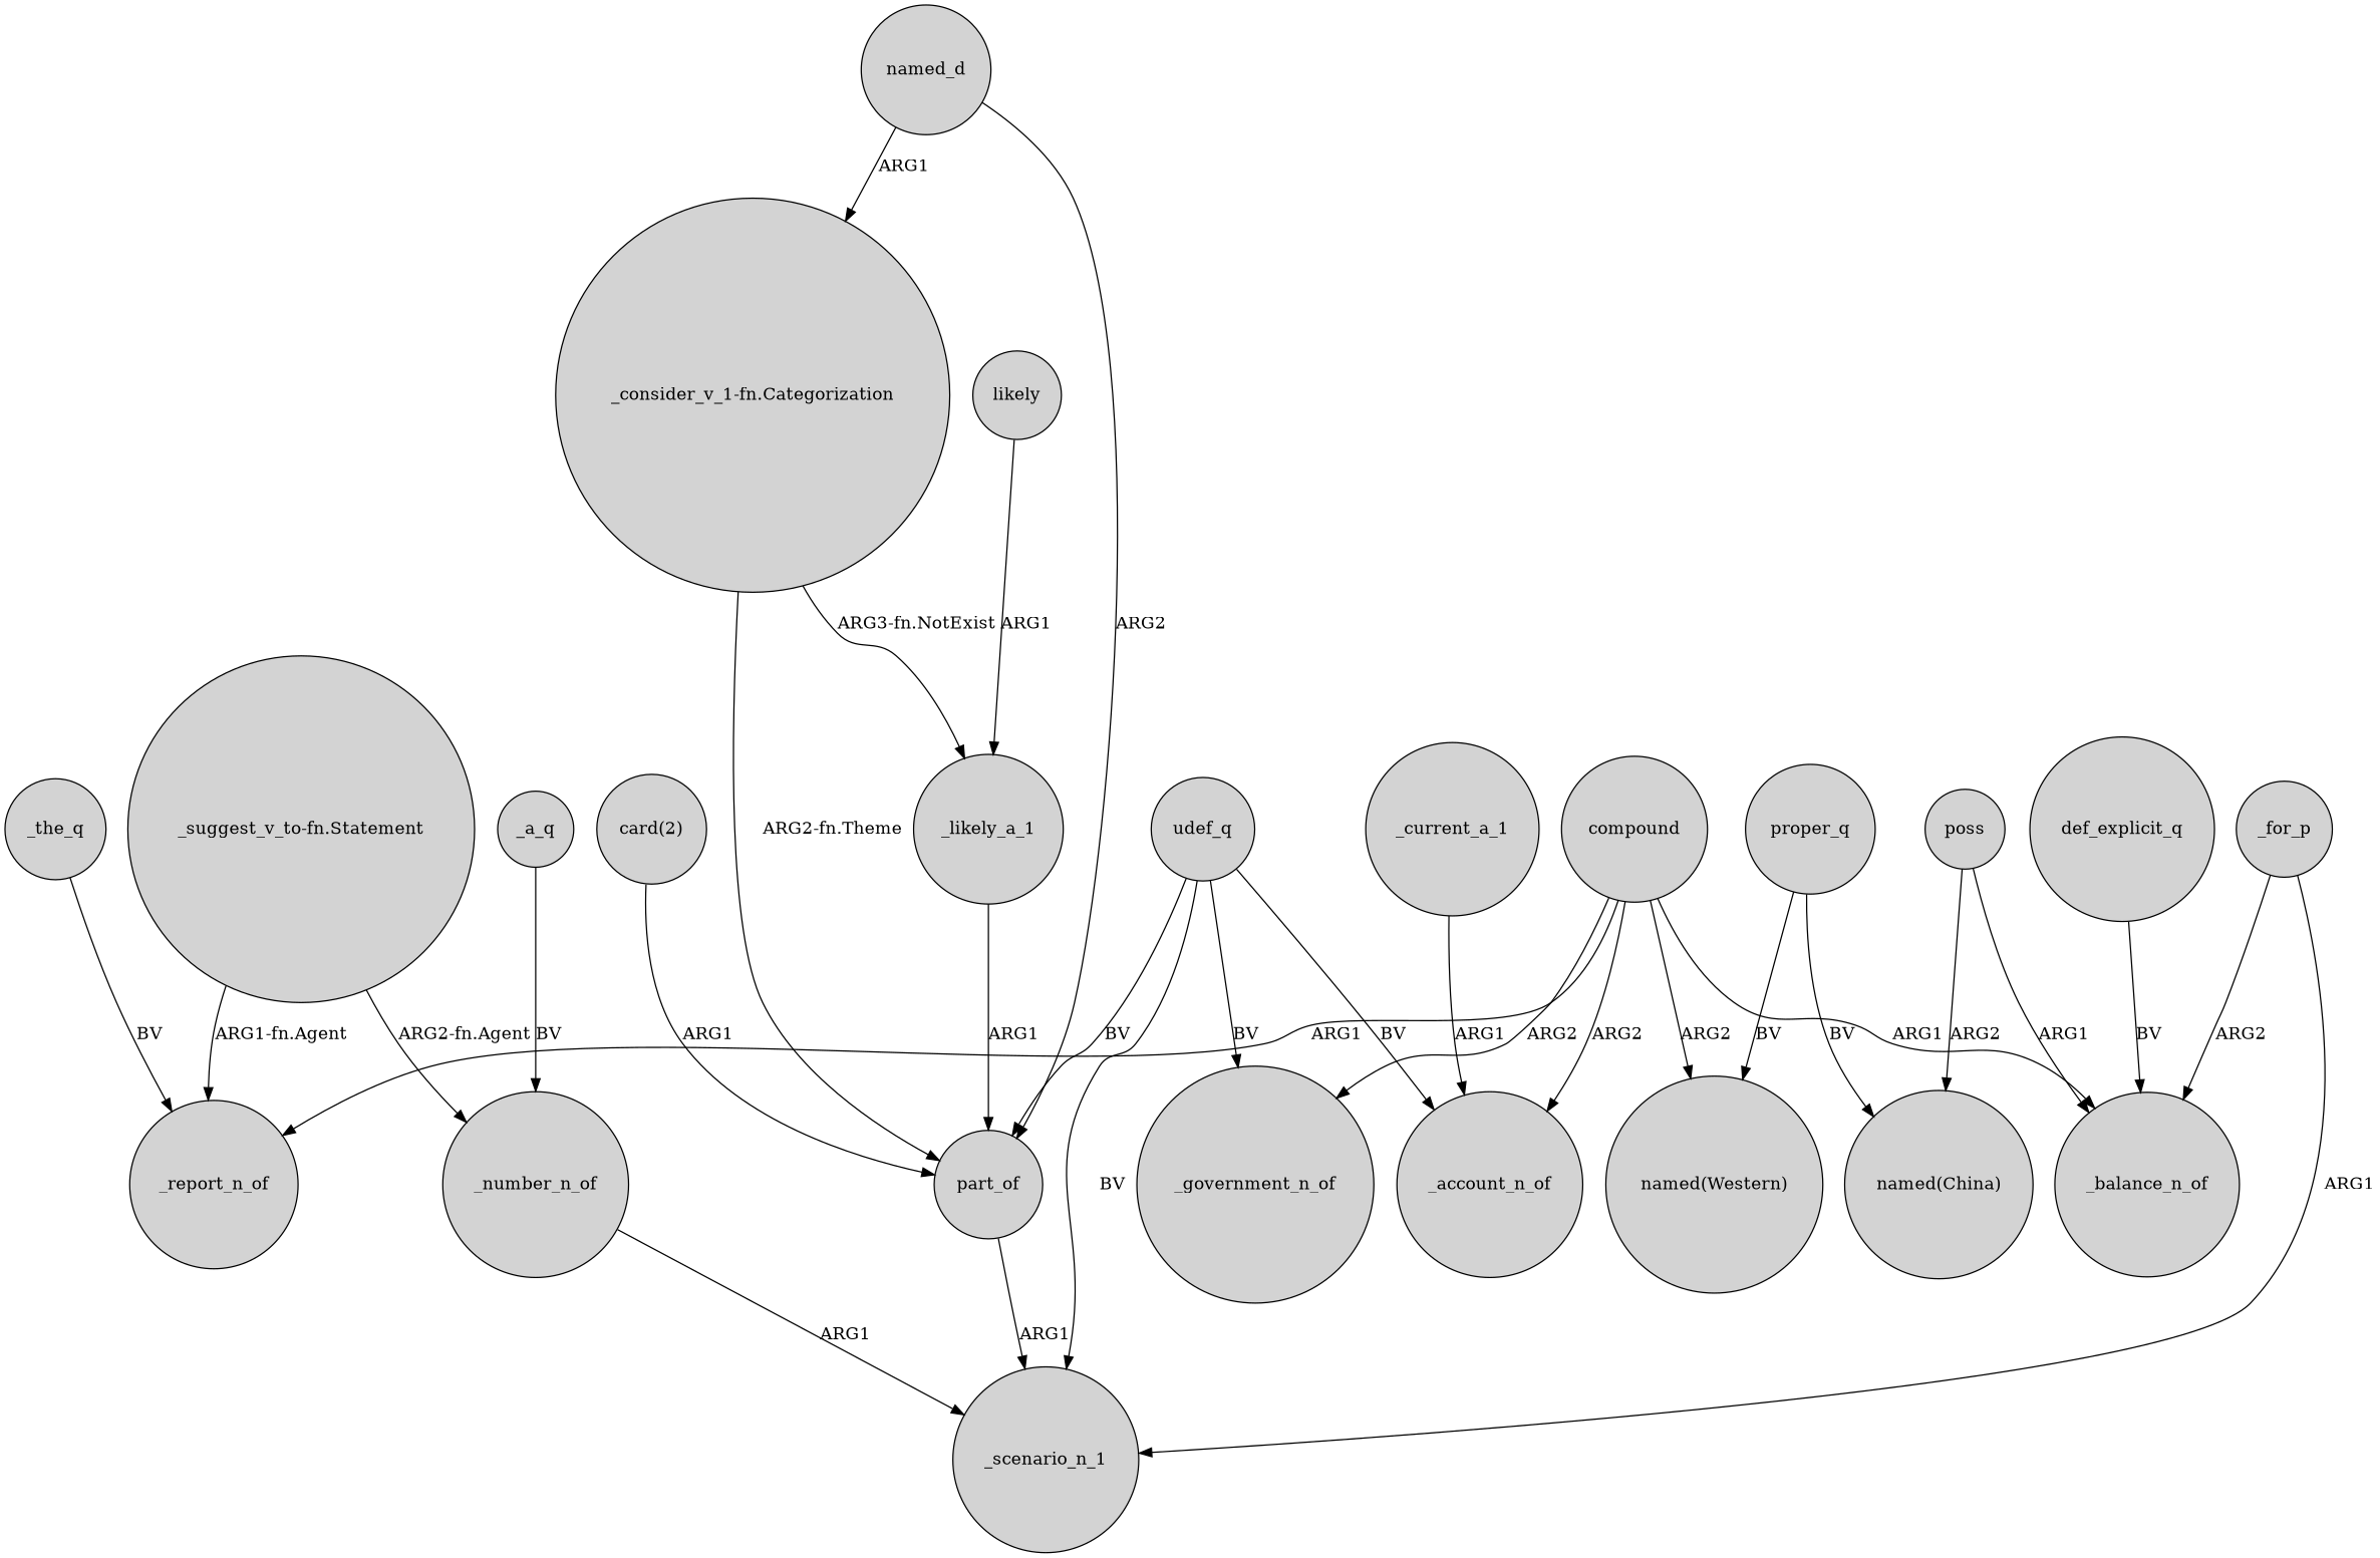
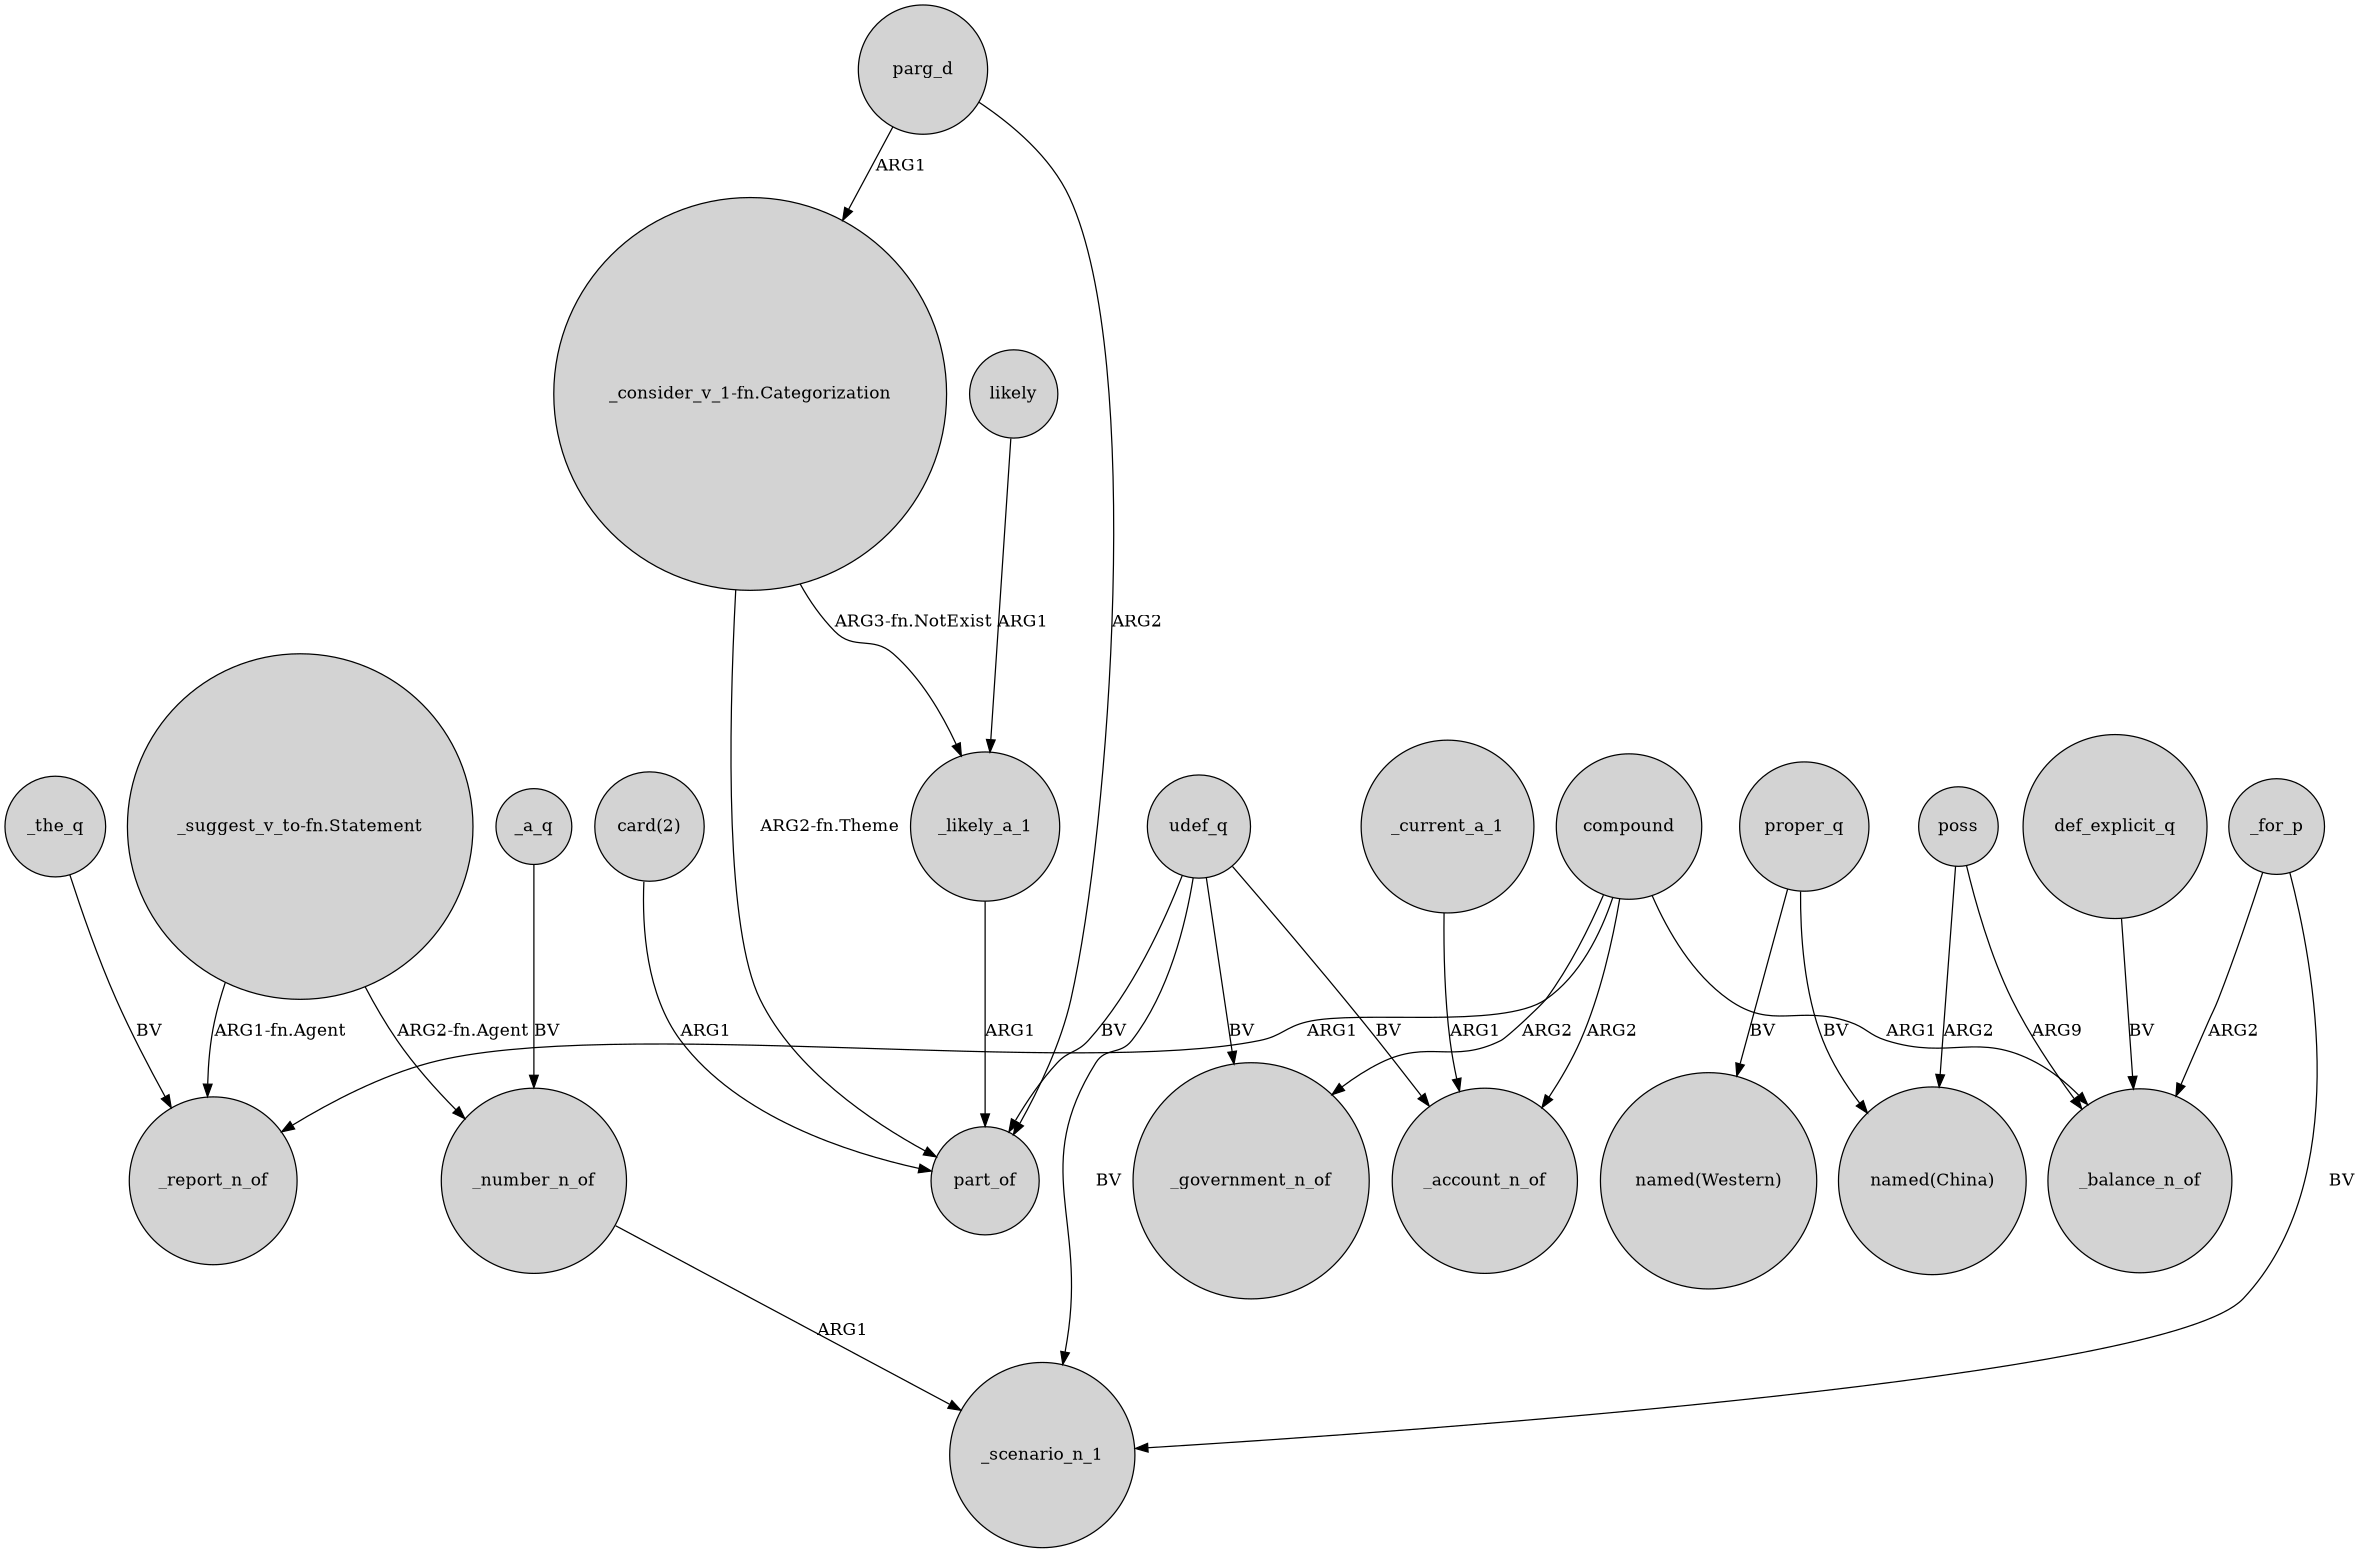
  digraph {
    node [shape=circle style=filled]
    compound
    _report_n_of
    _government_n_of
    _balance_n_of
    _account_n_of
    "named(Western)"
    udef_q
    part_of
    _scenario_n_1
    _a_q
    _number_n_of
    "_consider_v_1-fn.Categorization"
    _likely_a_1
    n14 [label=likely]
-   parg_d [label=named_d]
+   parg_d
    "card(2)"
    poss
    "named(China)"
    def_explicit_q
    _for_p
    _the_q
    proper_q
    _current_a_1
    "_suggest_v_to-fn.Statement"
    compound -> _report_n_of [label=ARG1]
    compound -> _government_n_of [label=ARG2]
    compound -> _balance_n_of [label=ARG1]
    compound -> _account_n_of [label=ARG2]
-   compound -> "named(Western)" [label=ARG2]
    udef_q -> _government_n_of [label=BV]
    udef_q -> _account_n_of [label=BV]
    udef_q -> part_of [label=BV]
    udef_q -> _scenario_n_1 [label=BV]
-   part_of -> _scenario_n_1 [label=ARG1]
    _a_q -> _number_n_of [label=BV]
    _number_n_of -> _scenario_n_1 [label=ARG1]
    "_consider_v_1-fn.Categorization" -> part_of [label="ARG2-fn.Theme"]
    "_consider_v_1-fn.Categorization" -> _likely_a_1 [label="ARG3-fn.NotExist"]
    _likely_a_1 -> part_of [label=ARG1]
    n14 -> _likely_a_1 [label=ARG1]
    parg_d -> part_of [label=ARG2]
    parg_d -> "_consider_v_1-fn.Categorization" [label=ARG1]
    "card(2)" -> part_of [label=ARG1]
-   poss -> _balance_n_of [label=ARG1]
+   poss -> _balance_n_of [label=ARG9]
    poss -> "named(China)" [label=ARG2]
    def_explicit_q -> _balance_n_of [label=BV]
    _for_p -> _balance_n_of [label=ARG2]
-   _for_p -> _scenario_n_1 [label=ARG1]
+   _for_p -> _scenario_n_1 [label=BV]
    _the_q -> _report_n_of [label=BV]
    proper_q -> "named(Western)" [label=BV]
    proper_q -> "named(China)" [label=BV]
    _current_a_1 -> _account_n_of [label=ARG1]
    "_suggest_v_to-fn.Statement" -> _report_n_of [label="ARG1-fn.Agent"]
    "_suggest_v_to-fn.Statement" -> _number_n_of [label="ARG2-fn.Agent"]
  }
